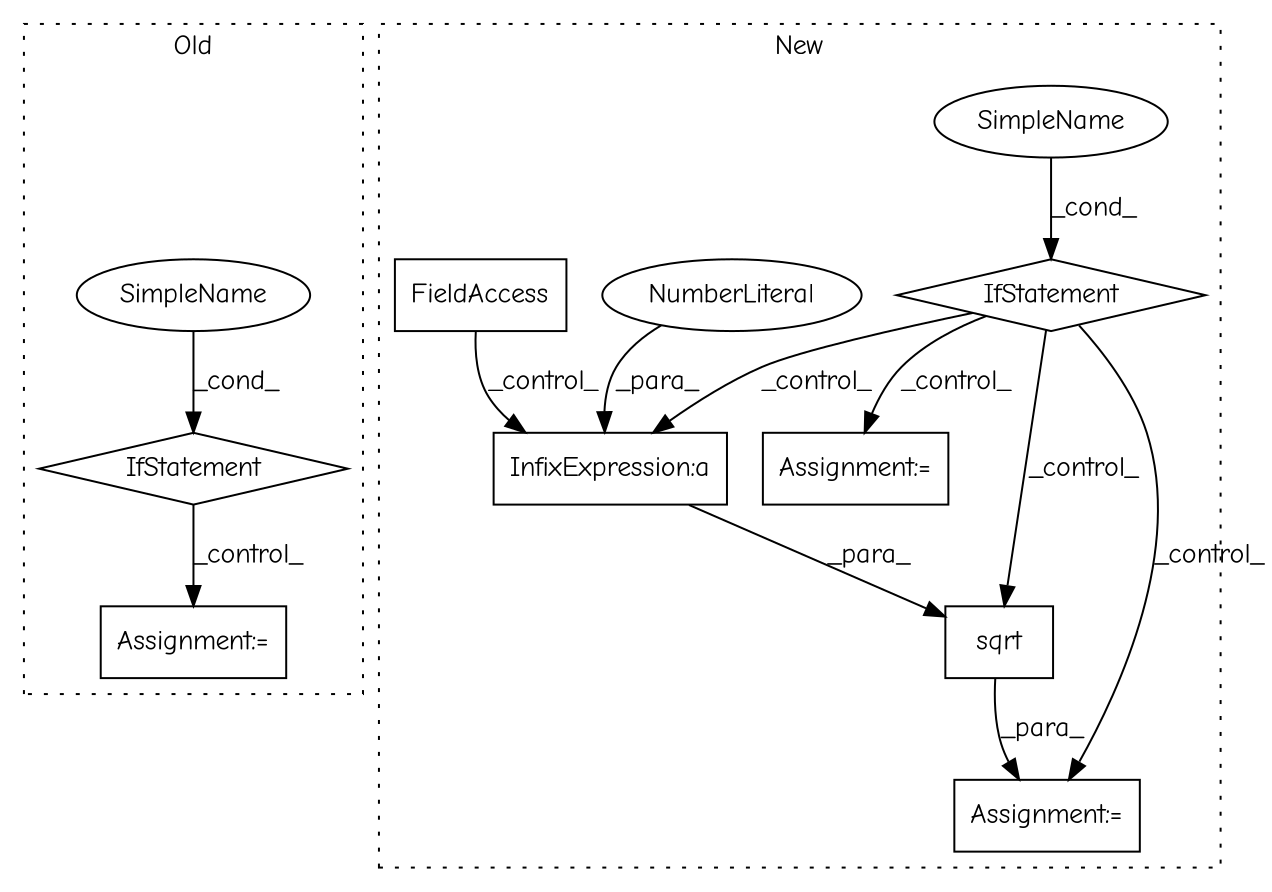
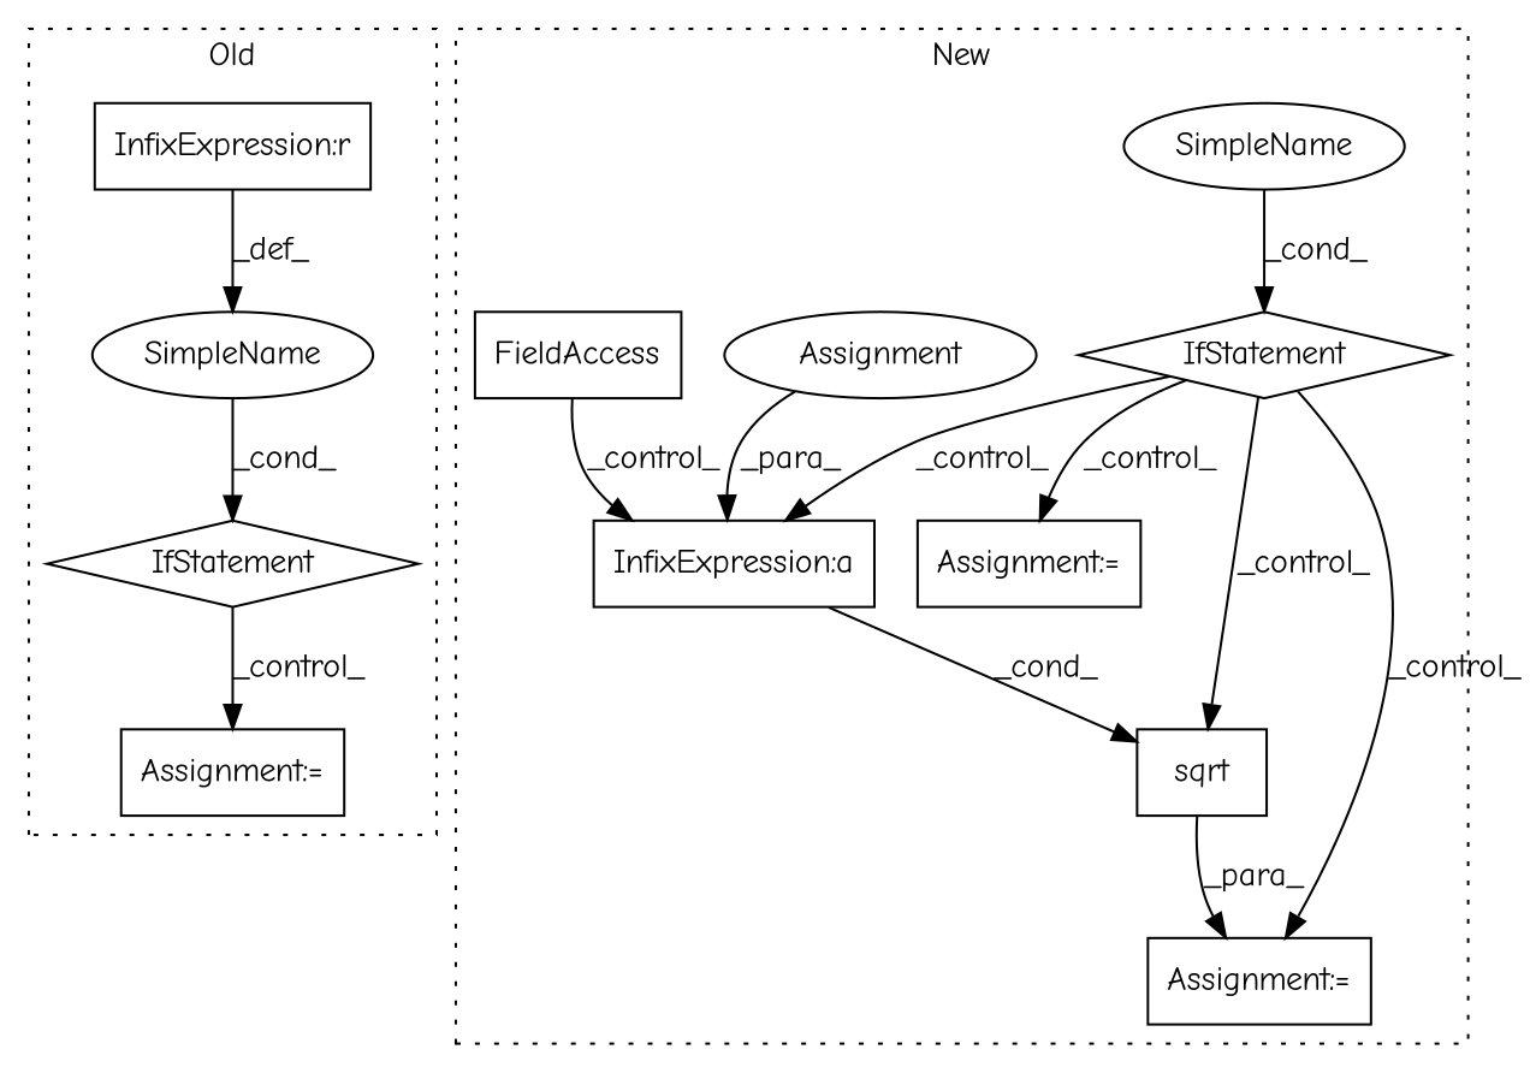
  digraph {
    fontname="Comic Neue"
    node [a=7 fontname="Comic Neue" l=1 shape=box]
    edge [fontname="Comic Neue"]
    n1 [a=25 l="4,2" label=IfStatement s="8239,8277" shape=diamond]
    n2 [label="Assignment:=" s=8307]
    n3 [a=42 label=SimpleName shape=ellipse l=""]
+   n4 [a=27 l=3 label="InfixExpression:r" s=8254]
    n5 [a=32 l="5,1" label=sqrt s="8466,8494"]
    n6 [label="Assignment:=" s=8513]
    n7 [a=42 label=SimpleName shape=ellipse l=""]
    n8 [a=25 l="4,2" label=IfStatement s="8131,8147" shape=diamond]
    n9 [label="Assignment:=" s=8441]
    n10 [a=27 l=3 label="InfixExpression:a" s=8489]
-   n11 [a=34 label=NumberLiteral s=8492 shape=ellipse]
+   n11 [a=34 label=Assignment s=8492 shape=ellipse]
    n12 [a=22 l=7 label=FieldAccess s=8482]
    subgraph cluster_1 {
      label=Old
      style=dotted
      n1
      n2
      n3
+     n4
    }
    subgraph cluster_2 {
      label=New
      style=dotted
      n5
      n6
      n7
      n8
      n9
      n10
      n11
      n12
    }
    n1 -> n2 [label=_control_]
    n3 -> n1 [label=_cond_]
+   n4 -> n3 [label=_def_]
    n5 -> n6 [label=_para_]
    n7 -> n8 [label=_cond_]
    n8 -> n5 [label=_control_]
    n8 -> n6 [label=_control_]
    n8 -> n9 [label=_control_]
    n8 -> n10 [label=_control_]
-   n10 -> n5 [label=_para_]
+   n10 -> n5 [label=_cond_]
    n11 -> n10 [label=_para_]
    n12 -> n10 [label=_control_]
  }
